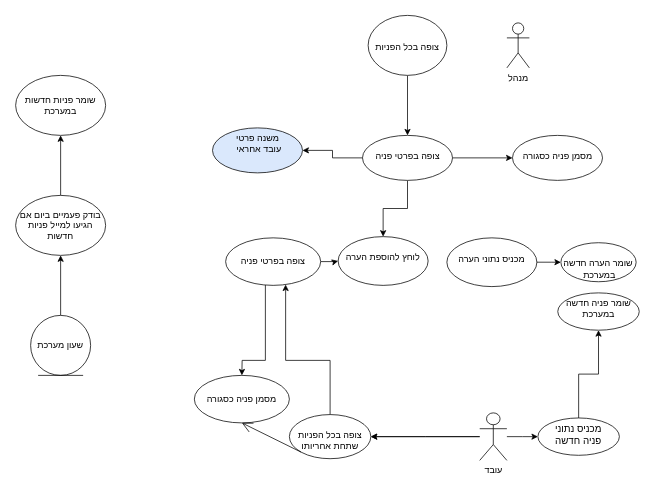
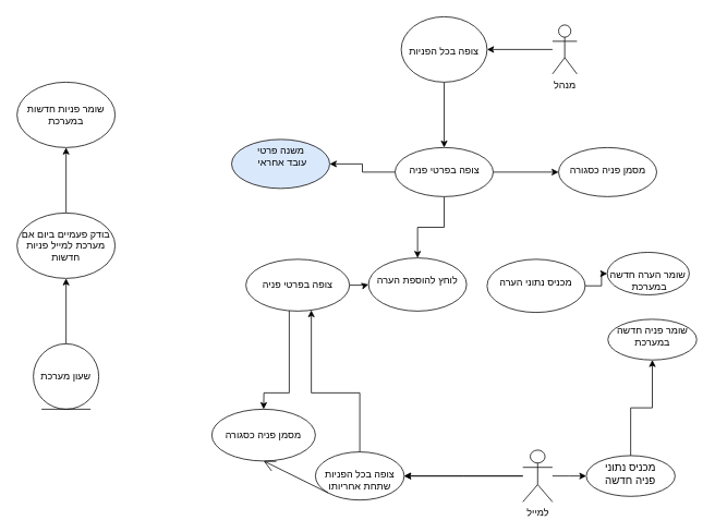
  <mxCell id="0" />
  <mxCell id="1" parent="0" />
  <mxCell id="2" value="" style="edgeStyle=orthogonalEdgeStyle;rounded=0;orthogonalLoop=1;jettySize=auto;html=1;" edge="1" parent="1" source="3" target="5"><mxGeometry relative="1" as="geometry" /></mxCell>
  <mxCell id="3" value="שעון מערכת" style="ellipse;shape=umlEntity;whiteSpace=wrap;html=1;" vertex="1" parent="1"><mxGeometry x="40" y="420" width="80" height="80" as="geometry" /></mxCell>
  <mxCell id="4" value="" style="edgeStyle=orthogonalEdgeStyle;rounded=0;orthogonalLoop=1;jettySize=auto;html=1;" edge="1" parent="1" source="5" target="6"><mxGeometry relative="1" as="geometry" /></mxCell>
- <mxCell id="5" value="בודק פעמיים ביום אם הגיעו למייל פניות חדשות" style="ellipse;whiteSpace=wrap;html=1;" vertex="1" parent="1"><mxGeometry y="260" width="120" height="80" as="geometry" x="20" /></mxCell>
+ <mxCell id="5" value="בודק פעמיים ביום אם מערכת למייל פניות חדשות" style="ellipse;whiteSpace=wrap;html=1;" vertex="1" parent="1"><mxGeometry y="260" width="120" height="80" as="geometry" x="20" /></mxCell>
  <mxCell id="6" value="שומר פניות חדשות במערכת" style="ellipse;whiteSpace=wrap;html=1;" vertex="1" parent="1"><mxGeometry y="100" width="120" height="80" as="geometry" x="20" /></mxCell>
+ <mxCell id="7" value="" style="edgeStyle=orthogonalEdgeStyle;rounded=0;orthogonalLoop=1;jettySize=auto;html=1;" edge="1" parent="1" source="8" target="10"><mxGeometry relative="1" as="geometry" /></mxCell>
  <mxCell id="8" value="מנהל" style="shape=umlActor;verticalLabelPosition=bottom;verticalAlign=top;html=1;" vertex="1" parent="1"><mxGeometry x="675" y="30" width="30" height="60" as="geometry" /></mxCell>
  <mxCell id="9" value="" style="edgeStyle=orthogonalEdgeStyle;rounded=0;orthogonalLoop=1;jettySize=auto;html=1;" edge="1" parent="1" source="10" target="32"><mxGeometry relative="1" as="geometry" /></mxCell>
  <mxCell id="10" value="&lt;br&gt;&lt;br&gt;צופה בכל הפניות" style="ellipse;whiteSpace=wrap;html=1;verticalAlign=top;" vertex="1" parent="1"><mxGeometry x="490" y="20" width="105" height="80" as="geometry" /></mxCell>
  <mxCell id="11" value="" style="edgeStyle=orthogonalEdgeStyle;rounded=0;orthogonalLoop=1;jettySize=auto;html=1;" edge="1" parent="1" source="12" target="25"><mxGeometry relative="1" as="geometry"><Array as="points"><mxPoint x="439" y="480" /><mxPoint x="380" y="480" /></Array></mxGeometry></mxCell>
  <mxCell id="12" value="&lt;br&gt;צופה בכל הפניות&lt;br&gt;שתחת אחריותו" style="ellipse;whiteSpace=wrap;html=1;verticalAlign=top;" vertex="1" parent="1"><mxGeometry x="385.003" y="552.263" width="108.613" height="58.831" as="geometry" /></mxCell>
  <mxCell id="13" value="" style="edgeStyle=orthogonalEdgeStyle;rounded=0;orthogonalLoop=1;jettySize=auto;html=1;" edge="1" parent="1" source="18" target="12"><mxGeometry relative="1" as="geometry" /></mxCell>
  <mxCell id="14" value="" style="edgeStyle=orthogonalEdgeStyle;rounded=0;orthogonalLoop=1;jettySize=auto;html=1;" edge="1" parent="1" source="18" target="12"><mxGeometry relative="1" as="geometry" /></mxCell>
  <mxCell id="15" value="&lt;br&gt;לוחץ להוספת הערה" style="ellipse;whiteSpace=wrap;html=1;verticalAlign=top;" vertex="1" parent="1"><mxGeometry x="450" y="315" width="120" height="65" as="geometry" /></mxCell>
  <mxCell id="16" value="&lt;br&gt;מכניס נתוני הערה" style="ellipse;whiteSpace=wrap;html=1;verticalAlign=top;" vertex="1" parent="1"><mxGeometry x="595" y="316.64" width="120" height="65" as="geometry" /></mxCell>
  <mxCell id="17" value="" style="edgeStyle=orthogonalEdgeStyle;rounded=0;orthogonalLoop=1;jettySize=auto;html=1;" edge="1" parent="1" source="16" target="23"><mxGeometry x="270" y="230.23" as="geometry" /></mxCell>
- <mxCell id="18" value="עובד" style="shape=umlActor;verticalLabelPosition=bottom;verticalAlign=top;html=1;outlineConnect=0;" vertex="1" parent="1"><mxGeometry x="638.794" y="550" width="36.204" height="63.356" as="geometry" /></mxCell>
+ <mxCell id="18" value="למייל" style="shape=umlActor;verticalLabelPosition=bottom;verticalAlign=top;html=1;outlineConnect=0;" vertex="1" parent="1"><mxGeometry x="638.794" y="550" width="36.204" height="63.356" as="geometry" /></mxCell>
  <mxCell id="19" value="&lt;font style=&quot;font-size: 13px&quot;&gt;מכניס נתוני &lt;br&gt;&amp;nbsp;פניה חדשה&amp;nbsp;&lt;/font&gt;" style="ellipse;whiteSpace=wrap;html=1;verticalAlign=top;" vertex="1" parent="1"><mxGeometry x="716.39" y="556.788" width="108.613" height="49.78" as="geometry" /></mxCell>
  <mxCell id="20" value="" style="edgeStyle=orthogonalEdgeStyle;rounded=0;orthogonalLoop=1;jettySize=auto;html=1;" edge="1" parent="1" source="18" target="19"><mxGeometry x="415" y="240" as="geometry" /></mxCell>
  <mxCell id="21" value="שומר פניה חדשה במערכת" style="ellipse;whiteSpace=wrap;html=1;verticalAlign=top;" vertex="1" parent="1"><mxGeometry x="742.87" y="390.005" width="108.613" height="49.78" as="geometry" /></mxCell>
  <mxCell id="22" value="" style="edgeStyle=orthogonalEdgeStyle;rounded=0;orthogonalLoop=1;jettySize=auto;html=1;" edge="1" parent="1" source="19" target="21"><mxGeometry x="415" y="240" as="geometry" /></mxCell>
- <mxCell id="23" value="&lt;br&gt;שומר הערה חדשה&lt;br&gt;&amp;nbsp;במערכת" style="ellipse;whiteSpace=wrap;html=1;verticalAlign=top;" vertex="1" parent="1"><mxGeometry x="747" y="323.12" width="100.36" height="52.05" as="geometry" /></mxCell>
+ <mxCell id="23" value="&lt;br&gt;שומר הערה חדשה&lt;br&gt;&amp;nbsp;במערכת" style="ellipse;whiteSpace=wrap;html=1;verticalAlign=top;" vertex="1" parent="1"><mxGeometry x="742" y="308.12" width="100.36" height="52.05" as="geometry" /></mxCell>
  <mxCell id="24" value="" style="edgeStyle=orthogonalEdgeStyle;rounded=0;orthogonalLoop=1;jettySize=auto;html=1;" edge="1" parent="1" source="25" target="15"><mxGeometry relative="1" as="geometry" /></mxCell>
  <mxCell id="25" value="צופה בפרטי פניה" style="ellipse;whiteSpace=wrap;html=1;" vertex="1" parent="1"><mxGeometry x="299.998" y="316.64" width="126.715" height="63.356" as="geometry" /></mxCell>
  <mxCell id="26" value="מסמן פניה כסגורה" style="ellipse;whiteSpace=wrap;html=1;" vertex="1" parent="1"><mxGeometry x="258.288" y="500.003" width="126.715" height="63.356" as="geometry" /></mxCell>
  <mxCell id="27" value="" style="edgeStyle=orthogonalEdgeStyle;rounded=0;orthogonalLoop=1;jettySize=auto;html=1;" edge="1" parent="1" source="25" target="26"><mxGeometry x="415" y="240" as="geometry"><Array as="points"><mxPoint x="353" y="480" /><mxPoint x="322" y="480" /></Array></mxGeometry></mxCell>
  <mxCell id="28" value="" style="endArrow=open;endFill=1;endSize=12;html=1;exitX=0;exitY=1;exitDx=0;exitDy=0;entryX=0.5;entryY=1;entryDx=0;entryDy=0;" edge="1" parent="1" source="12" target="26"><mxGeometry x="415" y="240" width="160" as="geometry"><mxPoint x="425" y="422.42" as="sourcePoint" /><mxPoint x="330" y="570" as="targetPoint" /><Array as="points" /></mxGeometry></mxCell>
  <mxCell id="29" value="" style="edgeStyle=orthogonalEdgeStyle;rounded=0;orthogonalLoop=1;jettySize=auto;html=1;" edge="1" parent="1" source="32" target="15"><mxGeometry relative="1" as="geometry" /></mxCell>
  <mxCell id="30" value="" style="edgeStyle=orthogonalEdgeStyle;rounded=0;orthogonalLoop=1;jettySize=auto;html=1;" edge="1" parent="1" source="32" target="33"><mxGeometry relative="1" as="geometry" /></mxCell>
  <mxCell id="31" value="" style="edgeStyle=orthogonalEdgeStyle;rounded=0;orthogonalLoop=1;jettySize=auto;html=1;" edge="1" parent="1" source="32" target="34"><mxGeometry relative="1" as="geometry" /></mxCell>
  <mxCell id="32" value="&lt;div&gt;&lt;br&gt;&lt;/div&gt;&lt;div&gt;צופה בפרטי פניה&lt;/div&gt;" style="ellipse;whiteSpace=wrap;html=1;verticalAlign=top;" vertex="1" parent="1"><mxGeometry x="482.5" y="180" width="120" height="60" as="geometry" /></mxCell>
  <mxCell id="33" value="משנה פרטי&lt;br&gt;&amp;nbsp;עובד אחראי" style="ellipse;whiteSpace=wrap;html=1;verticalAlign=top;fillColor=#dae8fc;" vertex="1" parent="1"><mxGeometry x="282.5" y="170" width="120" height="60" as="geometry" /></mxCell>
  <mxCell id="34" value="&lt;br&gt;מסמן פניה כסגורה" style="ellipse;whiteSpace=wrap;html=1;verticalAlign=top;" vertex="1" parent="1"><mxGeometry x="682.5" y="180" width="120" height="60" as="geometry" /></mxCell>
